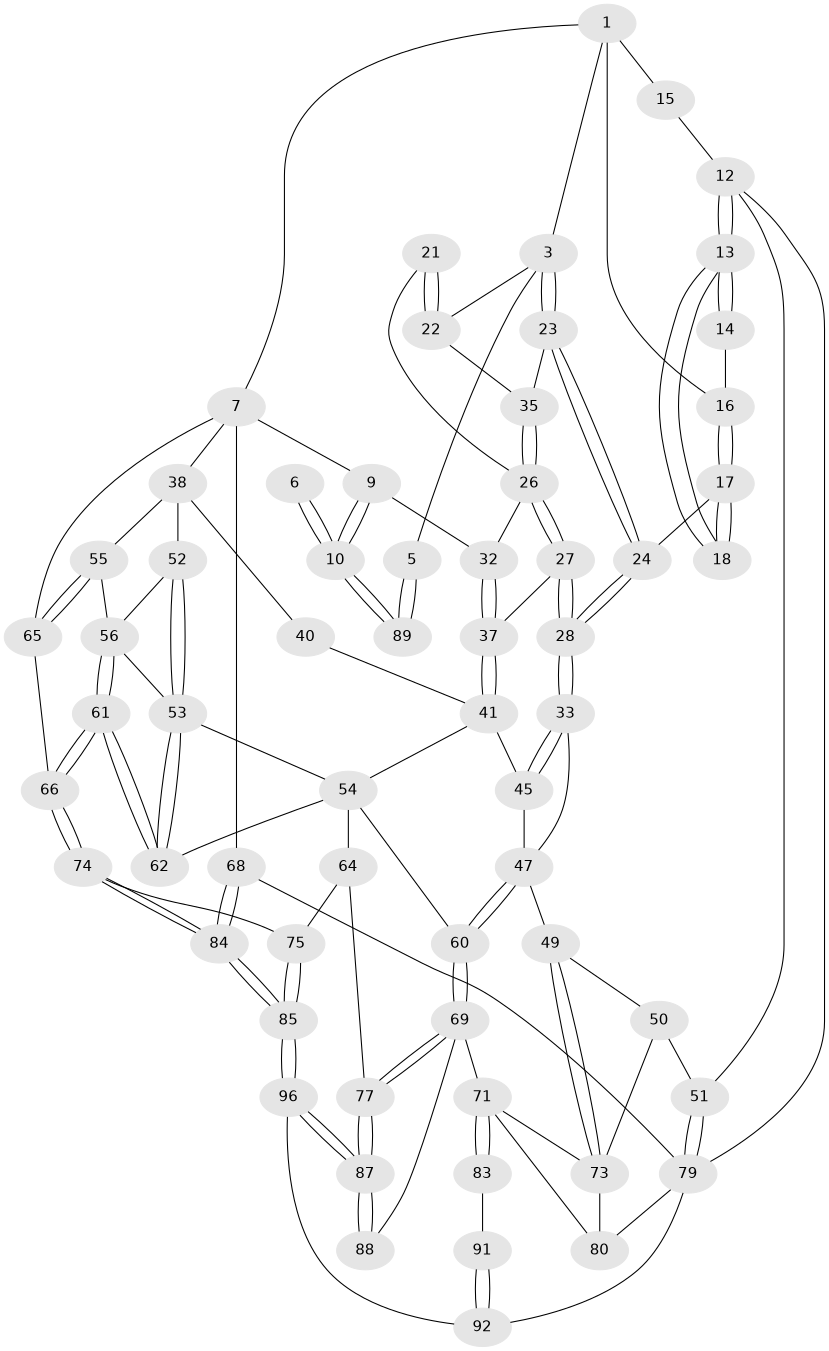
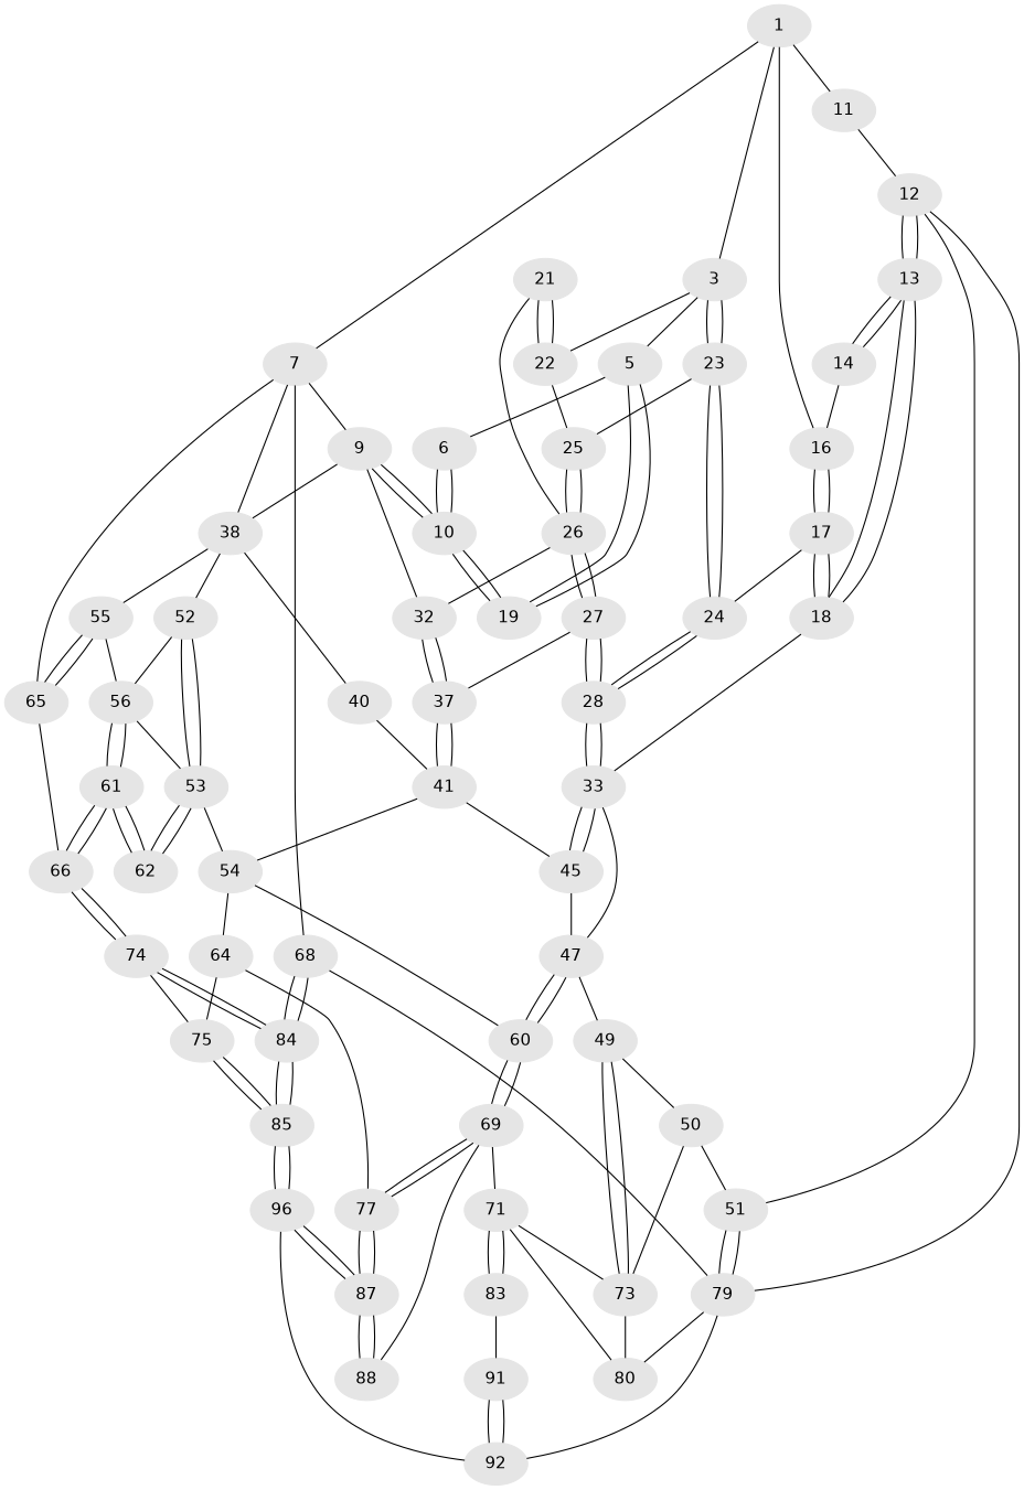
  graph {
    fontname="DejaVu Sans"
    node [color=gray90 fontname="DejaVu Sans" style=filled]
    edge [fontname="DejaVu Sans"]
    1 [super="+2"]
    3 [super="+4"]
    7 [super="+42+8"]
-   11 [label=15]
+   11
    16
    5
    22
    23
    9 [super="+30"]
    38 [super="+43+39"]
    65
    68
    12
    17
    6
-   19 [label=89]
-   25 [label=35]
+   19
+   25
    24
    10
    32
    40
    52
    55
    66
    79 [super="+81"]
    84
    37
    13
    51
    14
    18
    80
    92
    33 [super="+34"]
    28
    45 [super="+46"]
    47 [super="+48"]
    21
    26 [super="+29"]
    27
    41 [super="+44"]
    49
    60
    n44 [label=54 super="+63+58"]
    53 [super="+54"]
    56
    62
    64 [super="+76"]
    50
    73 [super="+78"]
    69 [super="+70"]
    61
    75
    77
    71 [super="+72"]
    88
    74
    85
    87
    83
    n61 [label=91]
    n62 [label=96 super="+91"]
    1 -- 3
    1 -- 7
    1 -- 11 [weight=2]
    1 -- 16
    3 -- 5
    3 -- 22
    3 -- 23
    3 -- 23
    7 -- 9 [weight=2]
    7 -- 38
    7 -- 65
    7 -- 68 [weight=2]
    11 -- 12
    16 -- 17
    16 -- 17
+   5 -- 6
    5 -- 19
    5 -- 19
    22 -- 25
    23 -- 25
    23 -- 24
    23 -- 24
+   9 -- 38
    9 -- 10
    9 -- 10
    9 -- 32
    38 -- 40
    38 -- 52
    38 -- 55
    65 -- 66
    68 -- 79
    68 -- 84
    68 -- 84
    12 -- 79
    12 -- 13
    12 -- 13
    12 -- 51
    17 -- 24
    17 -- 18
    17 -- 18
    6 -- 10
    6 -- 10
    25 -- 26
    25 -- 26
    24 -- 28
    24 -- 28
    10 -- 19
    10 -- 19
    32 -- 37
    32 -- 37
    40 -- 41
    52 -- 53
    52 -- 53
    52 -- 56
    55 -- 65
    55 -- 65
    55 -- 56
    66 -- 74
    66 -- 74
    79 -- 80
    79 -- 92
    84 -- 85
    84 -- 85
    37 -- 41
    37 -- 41
    13 -- 14
    13 -- 14
    13 -- 18
    13 -- 18
    51 -- 79
    51 -- 79
    14 -- 16
+   18 -- 33
    33 -- 45 [weight=2]
    33 -- 45
    33 -- 47
    28 -- 33
    28 -- 33
    45 -- 47
    47 -- 49
    47 -- 60
    47 -- 60
    21 -- 22
    21 -- 22
    21 -- 26
    26 -- 32
    26 -- 27
    26 -- 27
    27 -- 37
    27 -- 28
    27 -- 28
    41 -- 45
    41 -- n44
    49 -- 50
    49 -- 73
    49 -- 73
    60 -- 69
    60 -- 69
    n44 -- 60
-   n44 -- 62
    n44 -- 64 [weight=2]
    53 -- n44
    53 -- 62
    53 -- 62
    56 -- 53
    56 -- 61
    56 -- 61
    64 -- 75
    64 -- 77
    50 -- 51
    50 -- 73
    73 -- 80
    69 -- 77
    69 -- 77
    69 -- 71
    69 -- 88
    61 -- 66
    61 -- 66
    61 -- 62
    61 -- 62
    75 -- 85
    75 -- 85
    77 -- 87
    77 -- 87
    71 -- 80
    71 -- 73
    71 -- 83 [weight=2]
    71 -- 83
    74 -- 84
    74 -- 84
    74 -- 75
    85 -- n62
    85 -- n62
    87 -- 88
    87 -- 88
    83 -- n61
    n61 -- 92
    n61 -- 92
    n62 -- 92
    n62 -- 87
    n62 -- 87
  }
